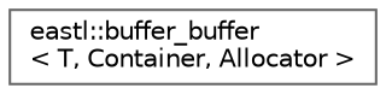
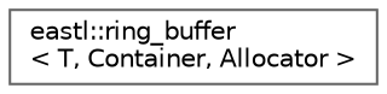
  digraph {
    rankdir=LR
-   n1 [color=grey40 fillcolor=white fontname=Helvetica fontsize=10 height=0.2 label="eastl::buffer_buffer\l\< T, Container, Allocator \>" shape=box style=filled width=0.4]
+   n1 [color=grey40 fillcolor=white fontname=Helvetica fontsize=10 height=0.2 label="eastl::ring_buffer\l\< T, Container, Allocator \>" shape=box style=filled width=0.4]
  }
